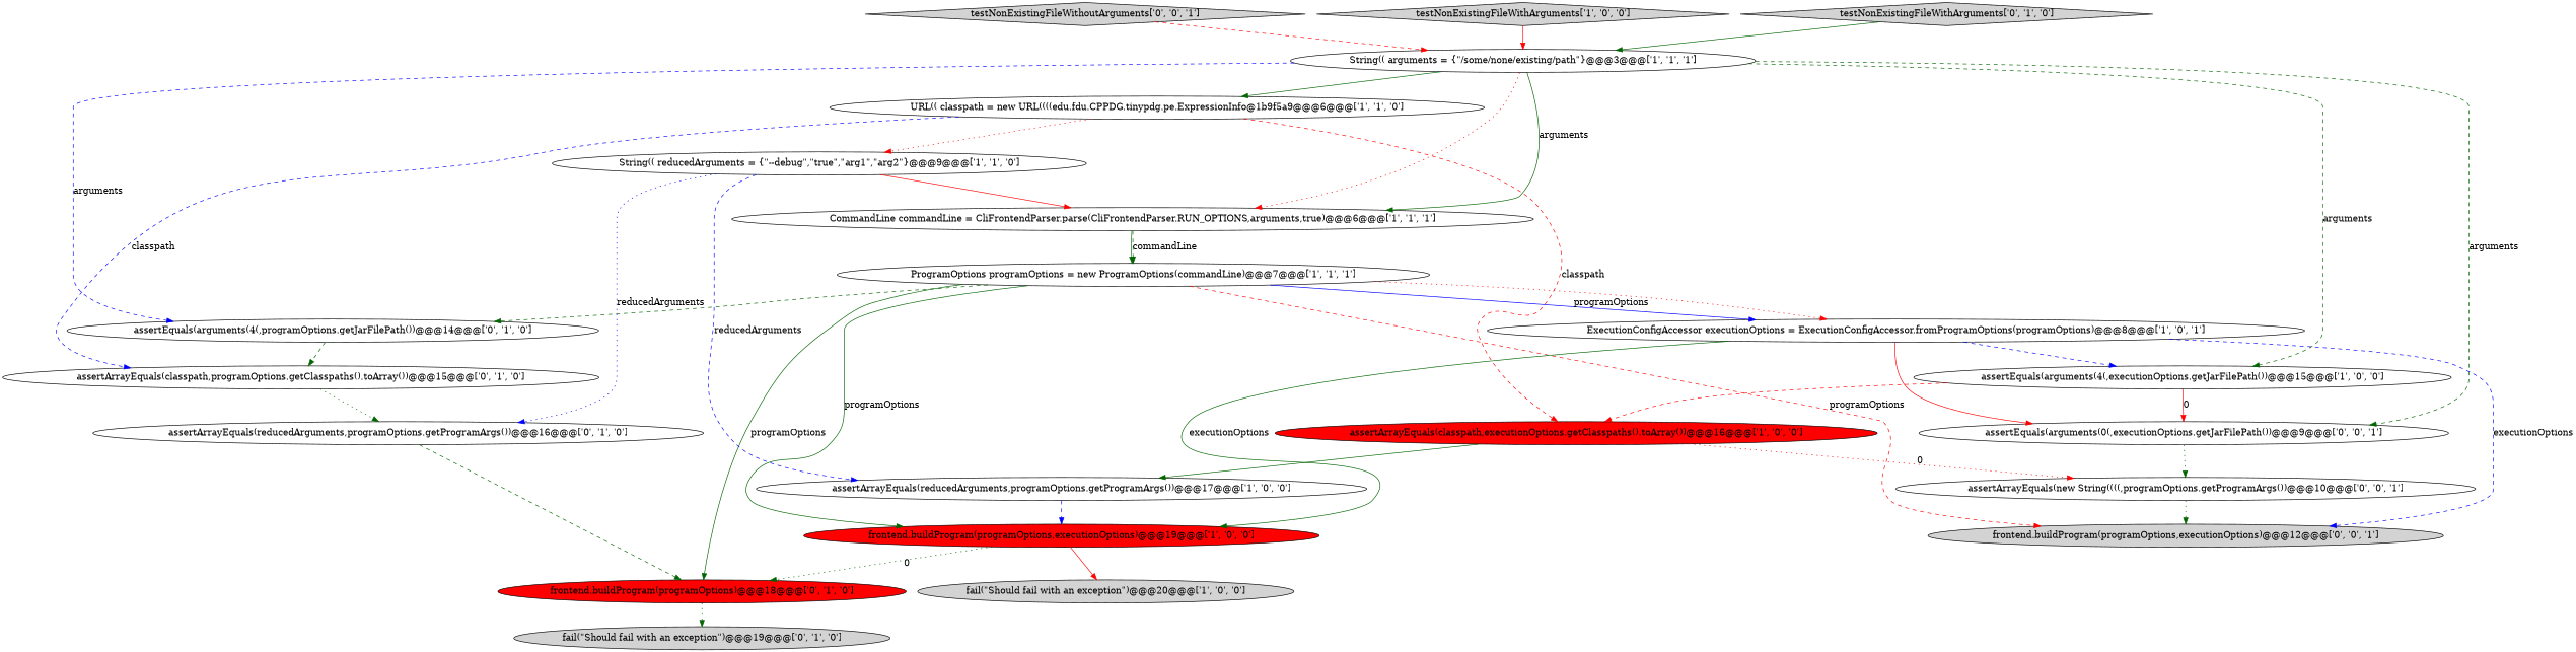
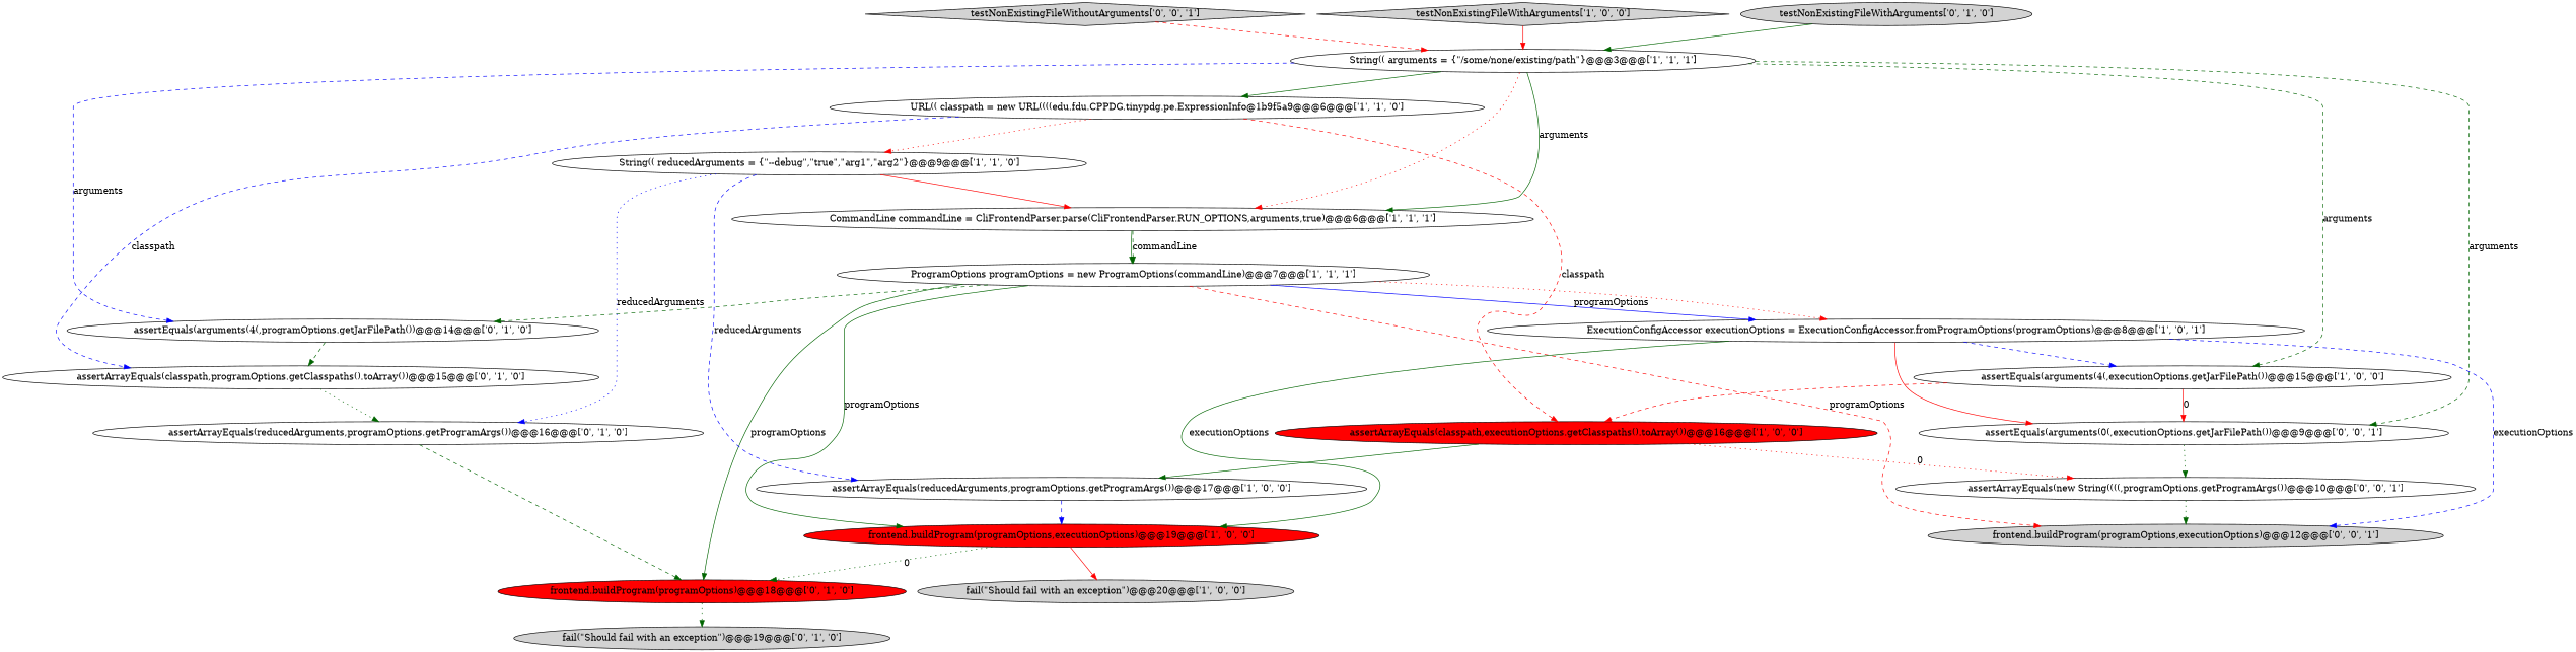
  digraph {
    node [fillcolor=white shape=ellipse style=filled]
    edge [style=dashed color=darkgreen]
    n1 [fillcolor=red label="frontend.buildProgram(programOptions)@@@18@@@['0', '1', '0']"]
    n2 [fillcolor=lightgray label="fail(\"Should fail with an exception\")@@@19@@@['0', '1', '0']"]
    n3 [label="String(( arguments = {\"/some/none/existing/path\"}@@@3@@@['1', '1', '1']"]
    n4 [label="assertEquals(arguments(4(,executionOptions.getJarFilePath())@@@15@@@['1', '0', '0']"]
    n5 [label="assertEquals(arguments(0(,executionOptions.getJarFilePath())@@@9@@@['0', '0', '1']"]
    n6 [label="URL(( classpath = new URL((((edu.fdu.CPPDG.tinypdg.pe.ExpressionInfo@1b9f5a9@@@6@@@['1', '1', '0']"]
    n7 [label="assertEquals(arguments(4(,programOptions.getJarFilePath())@@@14@@@['0', '1', '0']"]
    n8 [label="CommandLine commandLine = CliFrontendParser.parse(CliFrontendParser.RUN_OPTIONS,arguments,true)@@@6@@@['1', '1', '1']"]
    n9 [label="assertArrayEquals(reducedArguments,programOptions.getProgramArgs())@@@16@@@['0', '1', '0']"]
    n10 [label="ProgramOptions programOptions = new ProgramOptions(commandLine)@@@7@@@['1', '1', '1']"]
    n11 [fillcolor=lightgray label="frontend.buildProgram(programOptions,executionOptions)@@@12@@@['0', '0', '1']"]
    n12 [fillcolor=red label="frontend.buildProgram(programOptions,executionOptions)@@@19@@@['1', '0', '0']"]
    n13 [label="ExecutionConfigAccessor executionOptions = ExecutionConfigAccessor.fromProgramOptions(programOptions)@@@8@@@['1', '0', '1']"]
    n14 [label="String(( reducedArguments = {\"--debug\",\"true\",\"arg1\",\"arg2\"}@@@9@@@['1', '1', '0']"]
    n15 [label="assertArrayEquals(reducedArguments,programOptions.getProgramArgs())@@@17@@@['1', '0', '0']"]
    n16 [fillcolor=red label="assertArrayEquals(classpath,executionOptions.getClasspaths().toArray())@@@16@@@['1', '0', '0']"]
    n17 [fillcolor=lightgray label="testNonExistingFileWithoutArguments['0', '0', '1']" shape=diamond]
    n18 [fillcolor=lightgray label="testNonExistingFileWithArguments['1', '0', '0']" shape=diamond]
    n19 [label="assertArrayEquals(new String((((,programOptions.getProgramArgs())@@@10@@@['0', '0', '1']"]
    n20 [label="assertArrayEquals(classpath,programOptions.getClasspaths().toArray())@@@15@@@['0', '1', '0']"]
    n21 [fillcolor=lightgray label="fail(\"Should fail with an exception\")@@@20@@@['1', '0', '0']"]
-   n22 [fillcolor=lightgray label="testNonExistingFileWithArguments['0', '1', '0']" shape=diamond]
+   n22 [fillcolor=lightgray label="testNonExistingFileWithArguments['0', '1', '0']"]
    n1 -> n2 [style=dotted]
    n3 -> n4 [label=arguments]
    n3 -> n5 [label=arguments]
    n3 -> n6 [style=solid]
    n3 -> n7 [label=arguments color=blue]
    n3 -> n8 [label=arguments style=solid]
    n3 -> n8 [style=dotted color=red]
    n4 -> n5 [label=0 style=solid color=red]
    n4 -> n16 [color=red]
    n5 -> n19 [style=dotted]
    n6 -> n14 [style=dotted color=red]
    n6 -> n16 [label=classpath color=red]
    n6 -> n20 [label=classpath color=blue]
    n7 -> n20
    n8 -> n10 [style=solid]
    n8 -> n10 [label=commandLine]
    n9 -> n1
    n10 -> n1 [label=programOptions style=solid]
    n10 -> n7
    n10 -> n11 [label=programOptions color=red]
    n10 -> n12 [label=programOptions style=solid]
    n10 -> n13 [label=programOptions style=solid color=blue]
    n10 -> n13 [style=dotted color=red]
    n12 -> n1 [label=0 style=dotted]
    n12 -> n21 [style=solid color=red]
    n13 -> n4 [color=blue]
    n13 -> n5 [style=solid color=red]
    n13 -> n11 [label=executionOptions color=blue]
    n13 -> n12 [label=executionOptions style=solid]
    n14 -> n8 [style=solid color=red]
    n14 -> n9 [label=reducedArguments style=dotted color=blue]
    n14 -> n15 [label=reducedArguments color=blue]
    n15 -> n12 [color=blue]
    n16 -> n15 [style=solid]
    n16 -> n19 [label=0 style=dotted color=red]
    n17 -> n3 [color=red]
    n18 -> n3 [style=solid color=red]
    n19 -> n11 [style=dotted]
    n20 -> n9 [style=dotted]
    n22 -> n3 [style=solid]
  }
